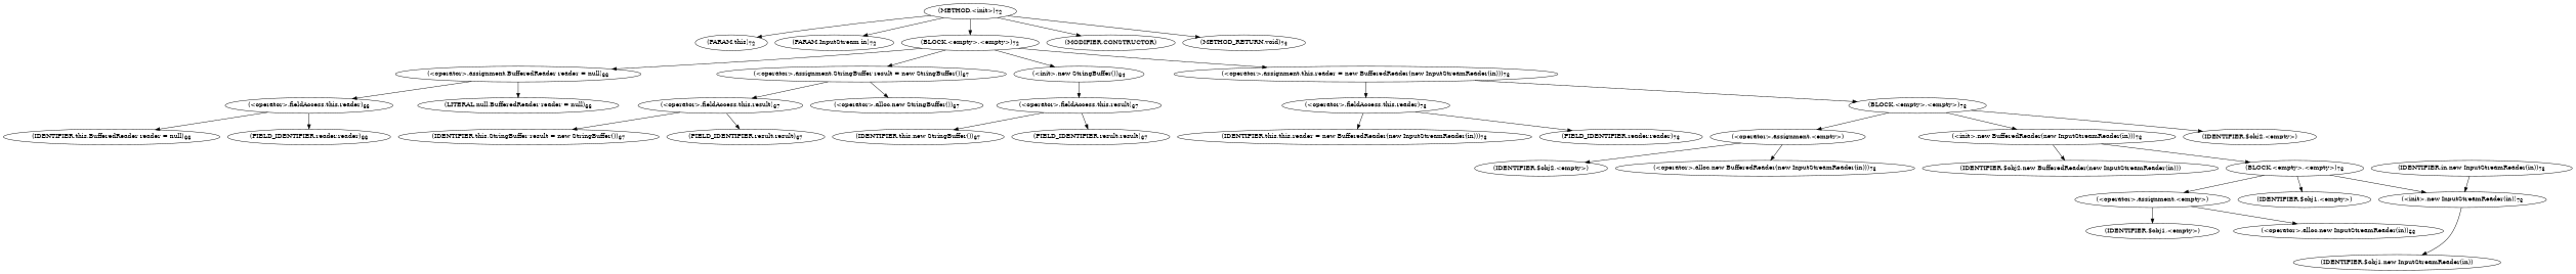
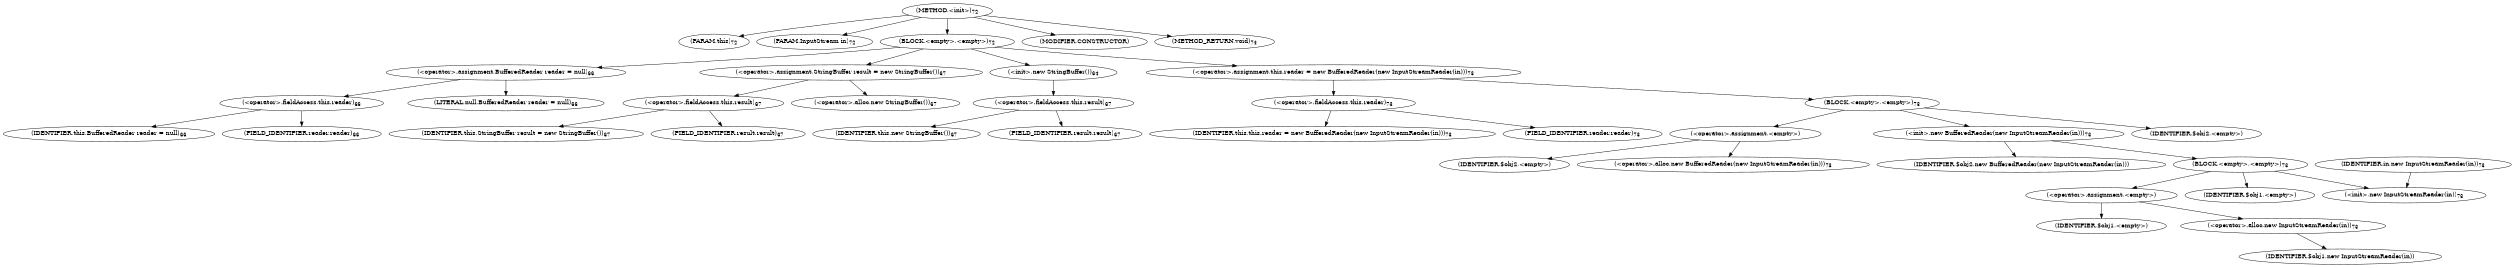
  digraph {
    n1 [label=<(METHOD,&lt;init&gt;)<SUB>72</SUB>>]
    n2 [label=<(PARAM,this)<SUB>72</SUB>>]
    n3 [label=<(PARAM,InputStream in)<SUB>72</SUB>>]
    n4 [label=<(BLOCK,&lt;empty&gt;,&lt;empty&gt;)<SUB>72</SUB>>]
    n5 [label=<(MODIFIER,CONSTRUCTOR)>]
    n6 [label=<(METHOD_RETURN,void)<SUB>74</SUB>>]
    n7 [label=<(&lt;operator&gt;.assignment,BufferedReader reader = null)<SUB>66</SUB>>]
    n8 [label=<(&lt;operator&gt;.assignment,StringBuffer result = new StringBuffer())<SUB>67</SUB>>]
    n9 [label=<(&lt;init&gt;,new StringBuffer())<SUB>64</SUB>>]
    n10 [label=<(&lt;operator&gt;.assignment,this.reader = new BufferedReader(new InputStreamReader(in)))<SUB>73</SUB>>]
    n11 [label=<(&lt;operator&gt;.fieldAccess,this.reader)<SUB>66</SUB>>]
    n12 [label=<(LITERAL,null,BufferedReader reader = null)<SUB>66</SUB>>]
    n13 [label=<(&lt;operator&gt;.fieldAccess,this.result)<SUB>67</SUB>>]
    n14 [label=<(&lt;operator&gt;.alloc,new StringBuffer())<SUB>67</SUB>>]
    n15 [label=<(&lt;operator&gt;.fieldAccess,this.result)<SUB>67</SUB>>]
    n16 [label=<(&lt;operator&gt;.fieldAccess,this.reader)<SUB>73</SUB>>]
    n17 [label=<(BLOCK,&lt;empty&gt;,&lt;empty&gt;)<SUB>73</SUB>>]
    n18 [label=<(IDENTIFIER,this,BufferedReader reader = null)<SUB>66</SUB>>]
    n19 [label=<(FIELD_IDENTIFIER,reader,reader)<SUB>66</SUB>>]
    n20 [label=<(IDENTIFIER,this,StringBuffer result = new StringBuffer())<SUB>67</SUB>>]
    n21 [label=<(FIELD_IDENTIFIER,result,result)<SUB>67</SUB>>]
    n22 [label=<(IDENTIFIER,this,new StringBuffer())<SUB>67</SUB>>]
    n23 [label=<(FIELD_IDENTIFIER,result,result)<SUB>67</SUB>>]
    n24 [label=<(IDENTIFIER,this,this.reader = new BufferedReader(new InputStreamReader(in)))<SUB>73</SUB>>]
    n25 [label=<(FIELD_IDENTIFIER,reader,reader)<SUB>73</SUB>>]
    n26 [label=<(&lt;operator&gt;.assignment,&lt;empty&gt;)>]
    n27 [label=<(&lt;init&gt;,new BufferedReader(new InputStreamReader(in)))<SUB>73</SUB>>]
    n28 [label=<(IDENTIFIER,$obj2,&lt;empty&gt;)>]
    n29 [label=<(IDENTIFIER,$obj2,&lt;empty&gt;)>]
    n30 [label=<(&lt;operator&gt;.alloc,new BufferedReader(new InputStreamReader(in)))<SUB>73</SUB>>]
    n31 [label=<(IDENTIFIER,$obj2,new BufferedReader(new InputStreamReader(in)))>]
    n32 [label=<(BLOCK,&lt;empty&gt;,&lt;empty&gt;)<SUB>73</SUB>>]
    n33 [label=<(&lt;operator&gt;.assignment,&lt;empty&gt;)>]
    n34 [label=<(&lt;init&gt;,new InputStreamReader(in))<SUB>73</SUB>>]
    n35 [label=<(IDENTIFIER,$obj1,&lt;empty&gt;)>]
    n36 [label=<(IDENTIFIER,$obj1,&lt;empty&gt;)>]
-   n37 [label=<(&lt;operator&gt;.alloc,new InputStreamReader(in))<SUB>53</SUB>>]
+   n37 [label=<(&lt;operator&gt;.alloc,new InputStreamReader(in))<SUB>73</SUB>>]
    n38 [label=<(IDENTIFIER,$obj1,new InputStreamReader(in))>]
    n39 [label=<(IDENTIFIER,in,new InputStreamReader(in))<SUB>73</SUB>>]
    n1 -> n2
    n1 -> n3
    n1 -> n4
    n1 -> n5
    n1 -> n6
    n4 -> n7
    n4 -> n8
    n4 -> n9
    n4 -> n10
    n7 -> n11
    n7 -> n12
    n8 -> n13
    n8 -> n14
    n9 -> n15
    n10 -> n16
    n10 -> n17
    n11 -> n18
    n11 -> n19
    n13 -> n20
    n13 -> n21
    n15 -> n22
    n15 -> n23
    n16 -> n24
    n16 -> n25
    n17 -> n26
    n17 -> n27
    n17 -> n28
    n26 -> n29
    n26 -> n30
    n27 -> n31
    n27 -> n32
    n32 -> n33
    n32 -> n34
    n32 -> n35
    n33 -> n36
    n33 -> n37
-   n34 -> n38
+   n37 -> n38
    n39 -> n34
  }
